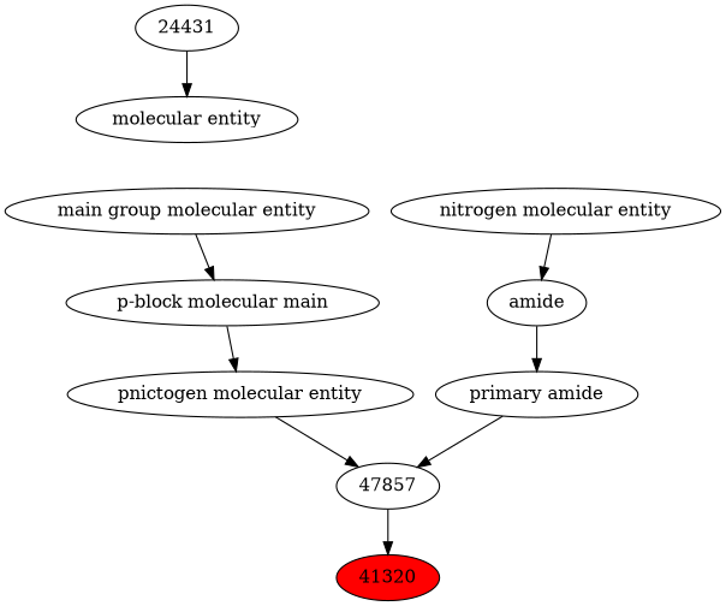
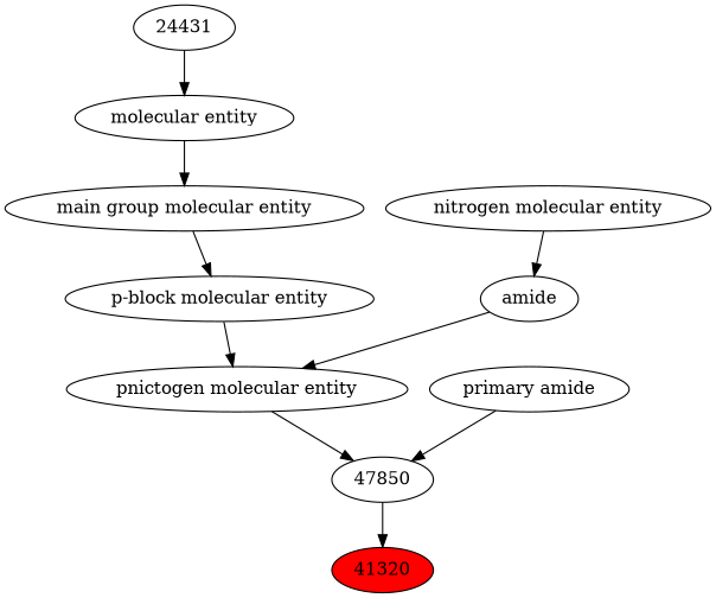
  digraph {
    n1 [fillcolor=red label=41320 style=filled]
-   n2 [label=47857]
+   n2 [label=47850]
    n3 [label="primary amide"]
    n4 [label=amide]
    n5 [label="nitrogen molecular entity"]
    n6 [label="pnictogen molecular entity"]
-   n7 [label="p-block molecular main"]
+   n7 [label="p-block molecular entity"]
    n8 [label="main group molecular entity"]
    n9 [label="molecular entity"]
    n10 [label=24431]
    n2 -> n1
    n3 -> n2
-   n4 -> n3
+   n4 -> n6
    n5 -> n4
    n6 -> n2
    n7 -> n6
    n8 -> n7
+   n9 -> n8
    n10 -> n9
  }
